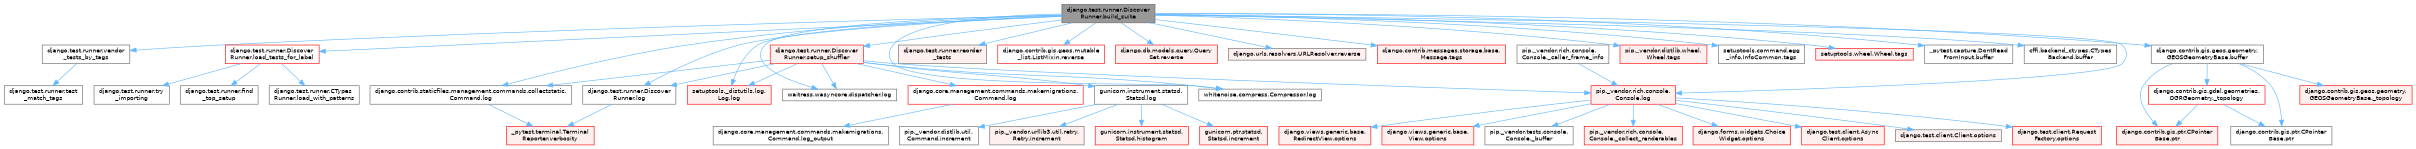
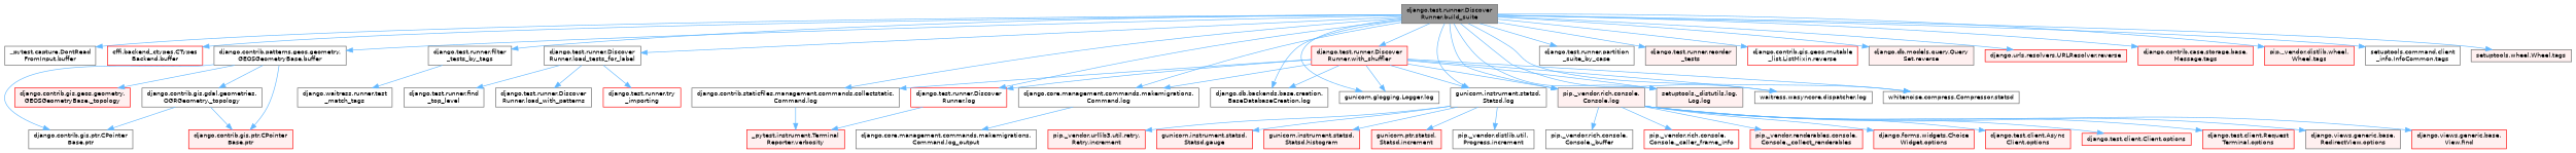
  digraph {
    rankdir=TB
    node [color=grey40 fillcolor=white fontname=Helvetica fontsize=10 shape=box style=filled]
    edge [color=steelblue1 fontname=Helvetica fontsize=10 labelfontname=Helvetica labelfontsize=10 style=solid]
    n1 [color=gray40 fillcolor=grey60 fontcolor=black height=0.2 label="django.test.runner.Discover\lRunner.build_suite" width=0.4]
    n2 [height=0.2 label="_pytest.capture.DontRead\lFromInput.buffer" width=0.4]
-   n3 [height=0.2 label="cffi.backend_ctypes.CTypes\lBackend.buffer" width=0.4]
-   n4 [height=0.2 label="django.contrib.gis.geos.geometry.\lGEOSGeometryBase.buffer" width=0.4]
-   n5 [height=0.2 label="django.test.runner.vendor\l_tests_by_tags" width=0.4]
-   n6 [color=red height=0.2 label="django.test.runner.Discover\lRunner.load_tests_for_label" width=0.4]
+   n3 [color=red height=0.2 label="cffi.backend_ctypes.CTypes\lBackend.buffer" width=0.4]
+   n4 [height=0.2 label="django.contrib.patterns.geos.geometry.\lGEOSGeometryBase.buffer" width=0.4]
+   n5 [height=0.2 label="django.test.runner.filter\l_tests_by_tags" width=0.4]
+   n6 [height=0.2 label="django.test.runner.Discover\lRunner.load_tests_for_label" width=0.4]
    n7 [height=0.2 label="django.contrib.staticfiles.management.commands.collectstatic.\lCommand.log" width=0.4]
-   n8 [color=red height=0.2 label="django.core.management.commands.makemigrations.\lCommand.log" width=0.4]
-   n10 [height=0.2 label="django.test.runner.Discover\lRunner.log" width=0.4]
+   n8 [height=0.2 label="django.core.management.commands.makemigrations.\lCommand.log" width=0.4]
+   n9 [height=0.2 label="django.db.backends.base.creation.\lBaseDatabaseCreation.log" width=0.4]
+   n10 [color=red height=0.2 label="django.test.runner.Discover\lRunner.log" width=0.4]
+   n11 [height=0.2 label="gunicorn.glogging.Logger.log" width=0.4]
    n12 [height=0.2 label="gunicorn.instrument.statsd.\lStatsd.log" width=0.4]
-   n13 [color=red fillcolor="#FFF0F0" height=0.2 label="pip._vendor.rich.console.\lConsole.log" width=0.4]
-   n14 [color=red fillcolor="#FFF0F0" height=0.2 label="setuptools._distutils.log.\lLog.log" width=0.4]
+   n13 [fillcolor="#FFF0F0" height=0.2 label="pip._vendor.rich.console.\lConsole.log" width=0.4]
+   n14 [fillcolor="#FFF0F0" height=0.2 label="setuptools._distutils.log.\lLog.log" width=0.4]
    n15 [height=0.2 label="waitress.wasyncore.dispatcher.log" width=0.4]
-   n16 [height=0.2 label="whitenoise.compress.Compressor.log" width=0.4]
+   n16 [height=0.2 label="whitenoise.compress.Compressor.statsd" width=0.4]
+   n17 [height=0.2 label="django.test.runner.partition\l_suite_by_case" width=0.4]
    n18 [fillcolor="#FFF0F0" height=0.2 label="django.test.runner.reorder\l_tests" width=0.4]
    n19 [color=red height=0.2 label="django.contrib.gis.geos.mutable\l_list.ListMixin.reverse" width=0.4]
-   n20 [color=red fillcolor="#FFF0F0" height=0.2 label="django.db.models.query.Query\lSet.reverse" width=0.4]
-   n21 [fillcolor="#FFF0F0" height=0.2 label="django.urls.resolvers.URLResolver.reverse" width=0.4]
-   n22 [color=red fillcolor="#FFF0F0" height=0.2 label="django.test.runner.Discover\lRunner.setup_shuffler" width=0.4]
-   n23 [color=red fillcolor="#FFF0F0" height=0.2 label="django.contrib.messages.storage.base.\lMessage.tags" width=0.4]
+   n20 [fillcolor="#FFF0F0" height=0.2 label="django.db.models.query.Query\lSet.reverse" width=0.4]
+   n21 [color=red fillcolor="#FFF0F0" height=0.2 label="django.urls.resolvers.URLResolver.reverse" width=0.4]
+   n22 [color=red fillcolor="#FFF0F0" height=0.2 label="django.test.runner.Discover\lRunner.with_shuffler" width=0.4]
+   n23 [color=red fillcolor="#FFF0F0" height=0.2 label="django.contrib.case.storage.base.\lMessage.tags" width=0.4]
    n24 [color=red fillcolor="#FFF0F0" height=0.2 label="pip._vendor.distlib.wheel.\lWheel.tags" width=0.4]
-   n25 [height=0.2 label="setuptools.command.egg\l_info.InfoCommon.tags" width=0.4]
-   n26 [color=red fillcolor="#FFF0F0" height=0.2 label="setuptools.wheel.Wheel.tags" width=0.4]
-   n27 [color=red height=0.2 label="django.contrib.gis.gdal.geometries.\lOGRGeometry._topology" width=0.4]
+   n25 [height=0.2 label="setuptools.command.client\l_info.InfoCommon.tags" width=0.4]
+   n26 [fillcolor="#FFF0F0" height=0.2 label="setuptools.wheel.Wheel.tags" width=0.4]
+   n27 [height=0.2 label="django.contrib.gis.gdal.geometries.\lOGRGeometry._topology" width=0.4]
    n28 [color=red fillcolor="#FFF0F0" height=0.2 label="django.contrib.gis.ptr.CPointer\lBase.ptr" width=0.4]
    n29 [height=0.2 label="django.contrib.gis.ptr.CPointer\lBase.ptr" width=0.4]
    n30 [color=red fillcolor="#FFF0F0" height=0.2 label="django.contrib.gis.geos.geometry.\lGEOSGeometryBase._topology" width=0.4]
-   n31 [height=0.2 label="django.test.runner.test\l_match_tags" width=0.4]
-   n32 [height=0.2 label="django.test.runner.find\l_top_setup" width=0.4]
-   n33 [height=0.2 label="django.test.runner.CTypes\lRunner.load_with_patterns" width=0.4]
-   n34 [height=0.2 label="django.test.runner.try\l_importing" width=0.4]
-   n35 [color=red fillcolor="#FFF0F0" height=0.2 label="_pytest.terminal.Terminal\lReporter.verbosity" width=0.4]
+   n31 [height=0.2 label="django.waitress.runner.test\l_match_tags" width=0.4]
+   n32 [height=0.2 label="django.test.runner.find\l_top_level" width=0.4]
+   n33 [height=0.2 label="django.test.runner.Discover\lRunner.load_with_patterns" width=0.4]
+   n34 [color=red height=0.2 label="django.test.runner.try\l_importing" width=0.4]
+   n35 [color=red fillcolor="#FFF0F0" height=0.2 label="_pytest.instrument.Terminal\lReporter.verbosity" width=0.4]
    n36 [height=0.2 label="django.core.management.commands.makemigrations.\lCommand.log_output" width=0.4]
+   n37 [color=red fillcolor="#FFF0F0" height=0.2 label="gunicorn.instrument.statsd.\lStatsd.gauge" width=0.4]
    n38 [color=red fillcolor="#FFF0F0" height=0.2 label="gunicorn.instrument.statsd.\lStatsd.histogram" width=0.4]
    n39 [color=red fillcolor="#FFF0F0" height=0.2 label="gunicorn.ptr.statsd.\lStatsd.increment" width=0.4]
-   n40 [height=0.2 label="pip._vendor.distlib.util.\lCommand.increment" width=0.4]
-   n41 [fillcolor="#FFF0F0" height=0.2 label="pip._vendor.urllib3.util.retry.\lRetry.increment" width=0.4]
-   n42 [height=0.2 label="pip._vendor.tests.console.\lConsole._buffer" width=0.4]
-   n43 [height=0.2 label="pip._vendor.rich.console.\lConsole._caller_frame_info" width=0.4]
-   n44 [color=red fillcolor="#FFF0F0" height=0.2 label="pip._vendor.rich.console.\lConsole._collect_renderables" width=0.4]
+   n40 [height=0.2 label="pip._vendor.distlib.util.\lProgress.increment" width=0.4]
+   n41 [color=red fillcolor="#FFF0F0" height=0.2 label="pip._vendor.urllib3.util.retry.\lRetry.increment" width=0.4]
+   n42 [height=0.2 label="pip._vendor.rich.console.\lConsole._buffer" width=0.4]
+   n43 [color=red height=0.2 label="pip._vendor.rich.console.\lConsole._caller_frame_info" width=0.4]
+   n44 [color=red fillcolor="#FFF0F0" height=0.2 label="pip._vendor.renderables.console.\lConsole._collect_renderables" width=0.4]
    n45 [color=red fillcolor="#FFF0F0" height=0.2 label="django.forms.widgets.Choice\lWidget.options" width=0.4]
    n46 [color=red fillcolor="#FFF0F0" height=0.2 label="django.test.client.Async\lClient.options" width=0.4]
-   n47 [fillcolor="#FFF0F0" height=0.2 label="django.test.client.Client.options" width=0.4]
-   n48 [color=red fillcolor="#FFF0F0" height=0.2 label="django.test.client.Request\lFactory.options" width=0.4]
-   n49 [color=red fillcolor="#FFF0F0" height=0.2 label="django.views.generic.base.\lRedirectView.options" width=0.4]
-   n50 [color=red fillcolor="#FFF0F0" height=0.2 label="django.views.generic.base.\lView.options" width=0.4]
+   n47 [color=red fillcolor="#FFF0F0" height=0.2 label="django.test.client.Client.options" width=0.4]
+   n48 [color=red fillcolor="#FFF0F0" height=0.2 label="django.test.client.Request\lTerminal.options" width=0.4]
+   n49 [fillcolor="#FFF0F0" height=0.2 label="django.views.generic.base.\lRedirectView.options" width=0.4]
+   n50 [color=red fillcolor="#FFF0F0" height=0.2 label="django.views.generic.base.\lView.find" width=0.4]
    n1 -> n2
    n1 -> n3
    n1 -> n4
    n1 -> n5
    n1 -> n6
    n1 -> n7
+   n1 -> n8
+   n1 -> n9
    n1 -> n10
+   n1 -> n11
+   n1 -> n12
    n1 -> n13
    n1 -> n14
    n1 -> n15
    n1 -> n16
+   n1 -> n17
    n1 -> n18
    n1 -> n19
    n1 -> n20
    n1 -> n21
    n1 -> n22
    n1 -> n23
    n1 -> n24
    n1 -> n25
    n1 -> n26
    n4 -> n27
    n4 -> n28
    n4 -> n29
    n4 -> n30
    n5 -> n31
    n6 -> n32
    n6 -> n33
    n6 -> n34
    n7 -> n35
    n8 -> n36
    n10 -> n35
+   n12 -> n37
    n12 -> n38
    n12 -> n39
    n12 -> n40
    n12 -> n41
    n13 -> n42
-   n43 -> n13
+   n13 -> n43
    n13 -> n44
    n13 -> n45
    n13 -> n46
    n13 -> n47
    n13 -> n48
    n13 -> n49
    n13 -> n50
    n22 -> n7
    n22 -> n8
+   n22 -> n9
    n22 -> n10
+   n22 -> n11
    n22 -> n12
    n22 -> n13
    n22 -> n14
    n22 -> n15
    n22 -> n16
    n27 -> n28
    n27 -> n29
  }
